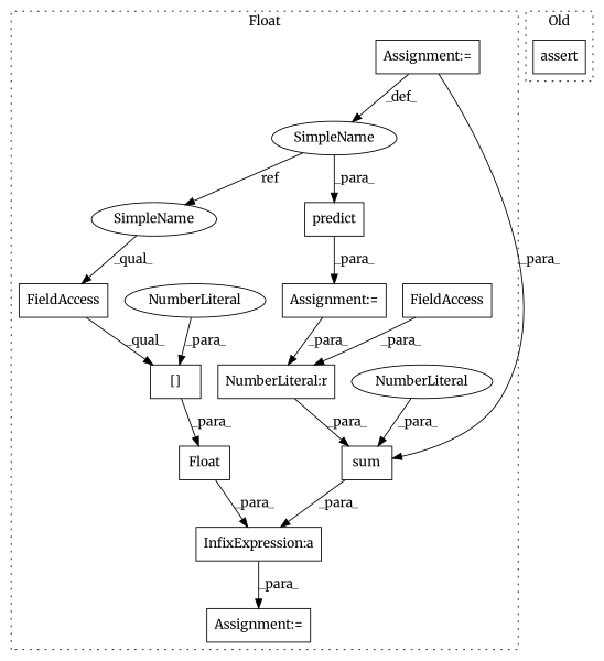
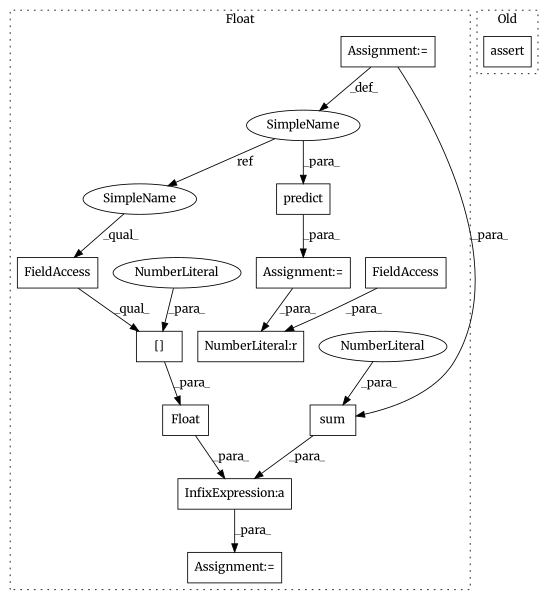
  digraph {
    fontname=Merriweather
    node [a=32 fontname=Merriweather l=1 s=1100 shape=box]
    edge [fontname=Merriweather]
    n1 [l="6,1" label=Float s="1094,1110"]
    n2 [a=7 label="Assignment:=" s=1065]
    n3 [a=27 l=3 label="InfixExpression:a" s=1091]
    n4 [a=7 label="Assignment:=" s=1042]
    n5 [a=2 l="8,1" label="[]" s="1100,1109"]
    n6 [a=34 label=NumberLiteral s=1108 shape=ellipse]
    n7 [a=27 l=4 label="NumberLiteral:r" s=1078]
    n8 [a=22 label=FieldAccess s=1077]
    n9 [a=22 l=7 label=FieldAccess]
    n10 [a=42 label=SimpleName s=859 shape=ellipse]
    n11 [l="8,1" label=predict s="1046,1055"]
    n12 [l="4,1" label=sum s="1073,1090"]
    n13 [a=34 label=NumberLiteral s=1089 shape=ellipse]
    n14 [a=7 label="Assignment:=" s=859]
    n15 [a=42 label=SimpleName shape=ellipse]
    n16 [a=6 l=7 label=assert s=998]
    subgraph cluster_1 {
      label=Float
      style=dotted
      n1
      n2
      n3
      n4
      n5
      n6
      n7
      n8
      n9
      n10
      n11
      n12
      n13
      n14
      n15
    }
    subgraph cluster_2 {
      label=Old
      style=dotted
      n16
    }
    n1 -> n3 [label=_para_]
    n3 -> n2 [label=_para_]
    n4 -> n7 [label=_para_]
    n5 -> n1 [label=_para_]
    n6 -> n5 [label=_para_]
-   n7 -> n12 [label=_para_]
    n8 -> n7 [label=_para_]
    n9 -> n5 [label=_qual_]
    n10 -> n11 [label=_para_]
    n10 -> n15 [label=_ref_]
    n11 -> n4 [label=_para_]
    n12 -> n3 [label=_para_]
    n13 -> n12 [label=_para_]
    n14 -> n10 [label=_def_]
    n14 -> n12 [label=_para_]
    n15 -> n9 [label=_qual_]
  }
